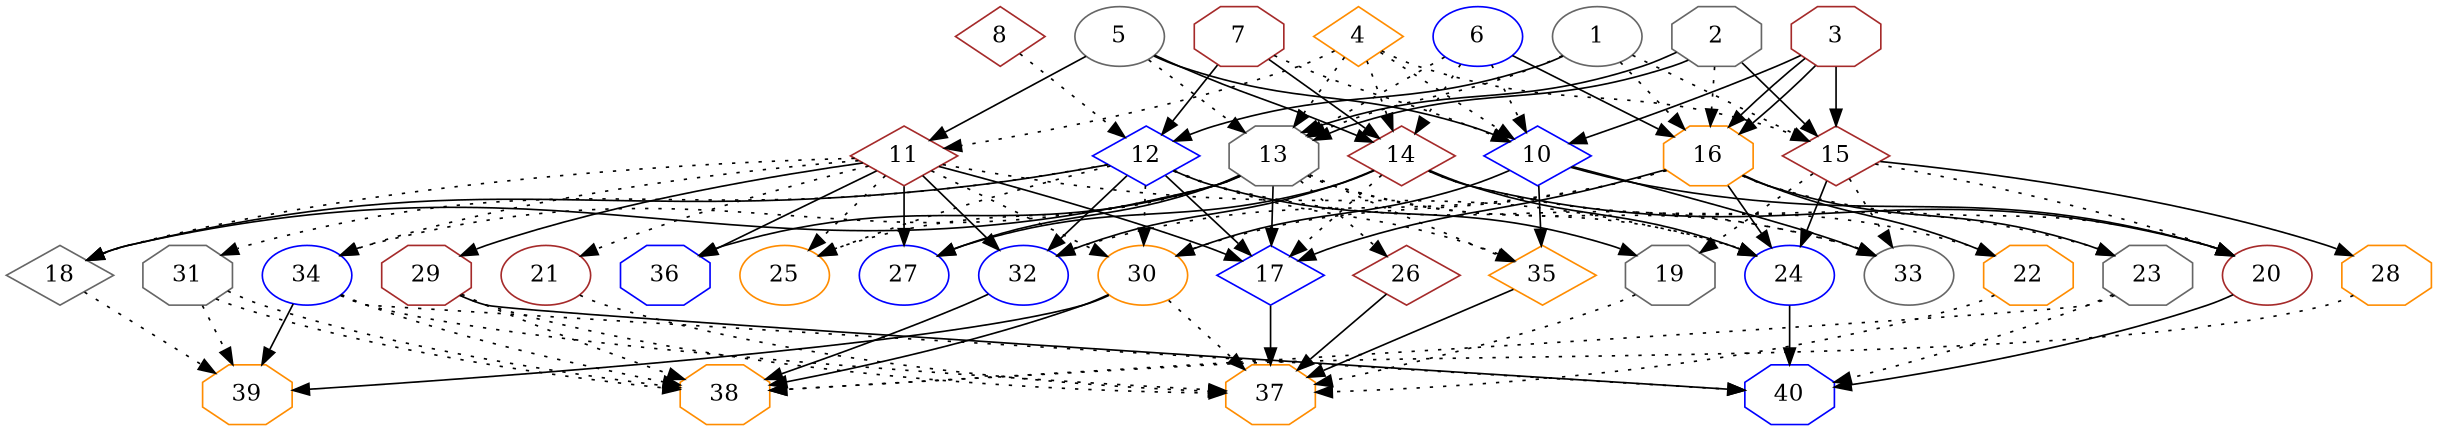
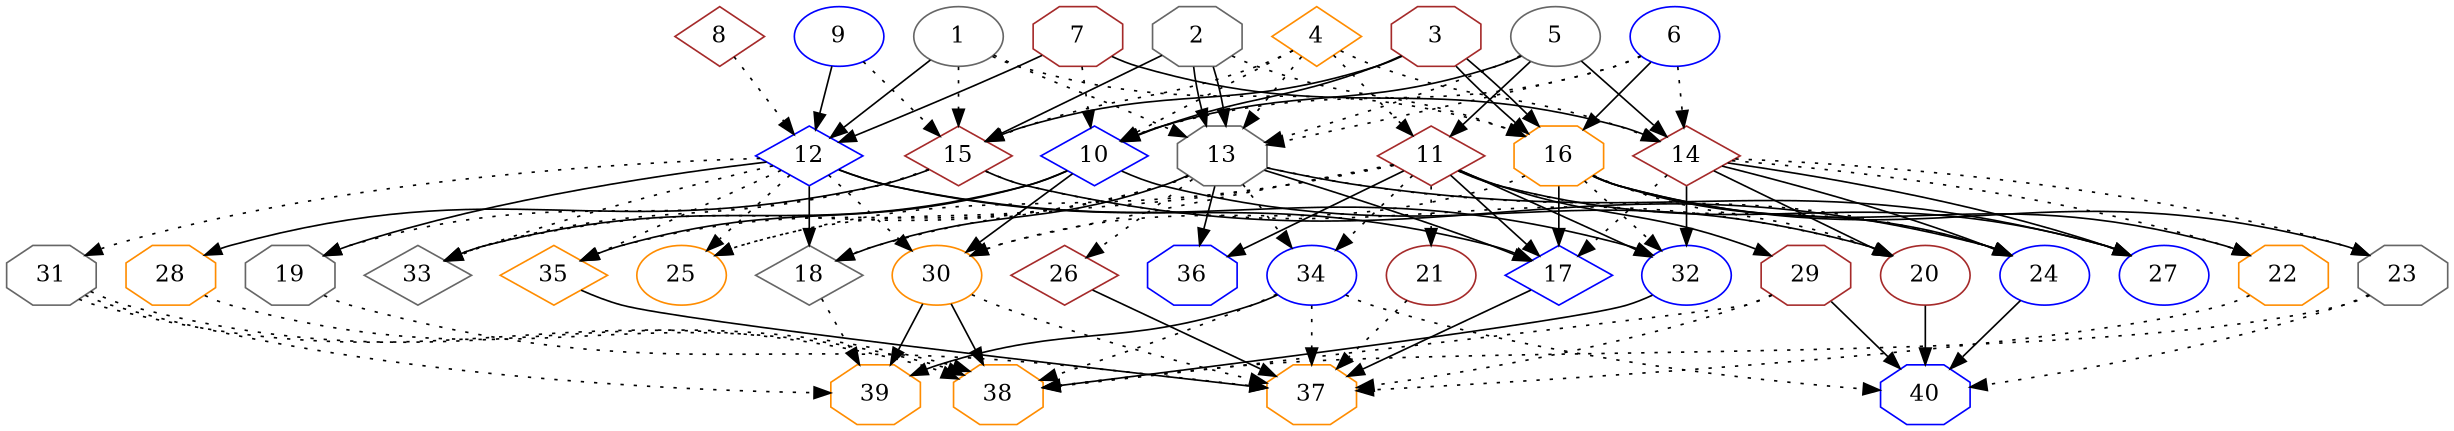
  digraph {
    node [alpha=0.18 color=blue shape=octagon]
    edge [style=dotted]
    1 [alpha=0.01 color=gray40 expect_size=2239678306366840111104 shape=ellipse]
    12 [alpha=0.05 expect_size=208080397563122941952 shape=diamond]
    13 [color=gray40 expect_size=593730437326693504]
    15 [alpha=0.07 color=brown expect_size=374082149692926 shape=diamond]
    16 [alpha=0.12 color=darkorange expect_size=11774300600413680]
    30 [color=darkorange expect_size=17861928874042674 shape=ellipse]
-   33 [alpha=0.09 color=gray40 expect_size=267725313759248384000 shape=ellipse]
+   33 [alpha=0.09 color=gray40 expect_size=267725313759248384000 shape=diamond]
    35 [alpha=0.15 color=darkorange expect_size=374648972174166784 shape=diamond]
    17 [expect_size=70091355871462293504 shape=diamond]
    18 [alpha=0.04 color=gray40 expect_size=50593846890967928 shape=diamond]
    25 [alpha=0.17 color=darkorange expect_size=24480533033215976 shape=ellipse]
    32 [alpha=0.10 expect_size=35421264840180220 shape=ellipse]
    19 [alpha=0.07 color=gray40 expect_size=2748073137622599680]
    31 [alpha=0.16 color=gray40 expect_size=1618440229805431]
    24 [expect_size=888826339846814080 shape=ellipse]
    27 [alpha=0.15 expect_size=212303939998056448000 shape=ellipse]
    34 [alpha=0.08 expect_size=795397878448128000 shape=ellipse]
    36 [alpha=0.20 expect_size=18613725568190356]
    26 [alpha=0.19 color=brown expect_size=41415553836802880 shape=diamond]
    20 [color=brown expect_size=131386824525348864000 shape=ellipse]
    28 [alpha=0.06 color=darkorange expect_size=565836997387585472]
    22 [alpha=0.11 color=darkorange expect_size=19827800525142220]
    23 [alpha=0.20 color=gray40 expect_size=4960078468074302]
    37 [alpha=0.16 color=darkorange expect_size=6764345908037436]
    39 [alpha=0.16 color=darkorange expect_size=1628715547581897472]
    38 [alpha=0.16 color=darkorange expect_size=643956736000000000000]
    40 [alpha=0.10 expect_size=462698675841950]
    2 [alpha=0.16 color=gray40 expect_size=33790731274414064]
    3 [alpha=0.05 color=brown expect_size=3969520141219855]
    10 [alpha=0.17 expect_size=633108841269035008000 shape=diamond]
    4 [color=darkorange expect_size=24292763073157604 shape=diamond]
    11 [alpha=0.14 color=brown expect_size=1789923442688763363328 shape=diamond]
    14 [alpha=0.00 color=brown expect_size=689763496664843776 shape=diamond]
    21 [alpha=0.07 color=brown expect_size=36715912966596112 shape=ellipse]
    29 [alpha=0.19 color=brown expect_size=297097738250616832000]
    5 [alpha=0.14 color=gray40 expect_size=11935043840020278 shape=ellipse]
    6 [alpha=0.05 expect_size=66867002975021488 shape=ellipse]
    7 [alpha=0.17 color=brown expect_size=501441382842368000000]
    8 [alpha=0.06 color=brown expect_size=111895913279592071168 shape=diamond]
+   9 [alpha=0.16 expect_size=3131031158784000000 shape=ellipse]
    1 -> 12 [style=solid]
    1 -> 13
    1 -> 15
    1 -> 16
    12 -> 30
    12 -> 33
    12 -> 35
    12 -> 17 [style=solid]
    12 -> 18 [style=solid]
    12 -> 25
    12 -> 32 [style=solid]
    12 -> 19 [style=solid]
    12 -> 31
    13 -> 33
    13 -> 35
    13 -> 17 [style=solid]
    13 -> 18 [style=solid]
    13 -> 25
    13 -> 24
    13 -> 27 [style=solid]
    13 -> 34
    13 -> 36 [style=solid]
    13 -> 26
    15 -> 33
    15 -> 19
    15 -> 24 [style=solid]
    15 -> 20
    15 -> 28 [style=solid]
    16 -> 30
    16 -> 17 [style=solid]
    16 -> 32
    16 -> 24 [style=solid]
    16 -> 20
    16 -> 22 [style=solid]
    16 -> 23 [style=solid]
    30 -> 37
    30 -> 39 [style=solid]
    30 -> 38 [style=solid]
    35 -> 37 [style=solid]
    17 -> 37 [style=solid]
    18 -> 39
    32 -> 38 [style=solid]
    19 -> 37
    31 -> 39
    31 -> 38
    31 -> 38
    24 -> 40 [style=solid]
    34 -> 37
    34 -> 39 [style=solid]
    34 -> 38
    34 -> 40
    26 -> 37 [style=solid]
    20 -> 40 [style=solid]
    28 -> 38
    22 -> 37
    23 -> 38
    23 -> 40
    2 -> 13 [style=solid]
    2 -> 13 [style=solid]
    2 -> 15 [style=solid]
    2 -> 16
    3 -> 15 [style=solid]
    3 -> 16 [style=solid]
    3 -> 16 [style=solid]
    3 -> 10 [style=solid]
    10 -> 30 [style=solid]
    10 -> 33 [style=solid]
    10 -> 35 [style=solid]
    10 -> 20 [style=solid]
    4 -> 13
    4 -> 15
    4 -> 10
    4 -> 11
    4 -> 14
    11 -> 30
    11 -> 17 [style=solid]
    11 -> 18
    11 -> 25
    11 -> 32 [style=solid]
    11 -> 24
    11 -> 27 [style=solid]
    11 -> 34
    11 -> 36 [style=solid]
    11 -> 21
    11 -> 29 [style=solid]
    14 -> 17
    14 -> 32 [style=solid]
    14 -> 24 [style=solid]
    14 -> 27 [style=solid]
    14 -> 20 [style=solid]
    14 -> 22
    14 -> 23
    21 -> 37
    29 -> 37
    29 -> 38
    29 -> 40 [style=solid]
    5 -> 13
    5 -> 10 [style=solid]
    5 -> 11 [style=solid]
    5 -> 14 [style=solid]
    6 -> 13
    6 -> 16 [style=solid]
    6 -> 10
    6 -> 14
    7 -> 12 [style=solid]
    7 -> 10
    7 -> 14 [style=solid]
    8 -> 12
+   9 -> 12 [style=solid]
+   9 -> 15
  }
